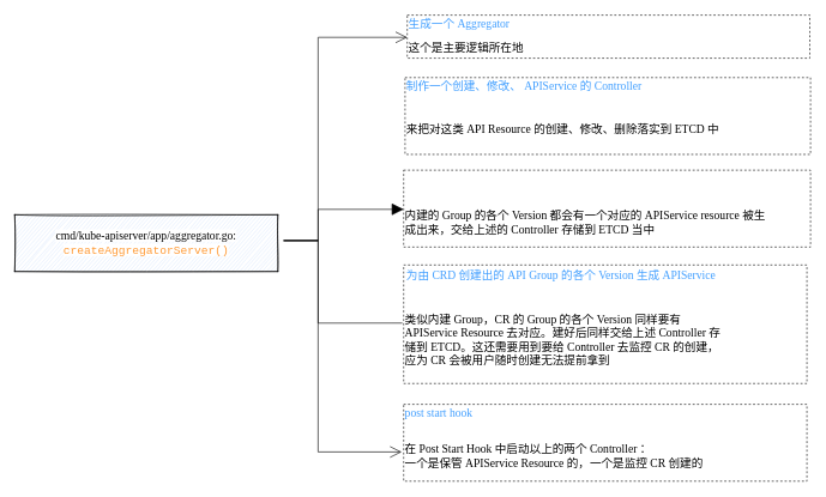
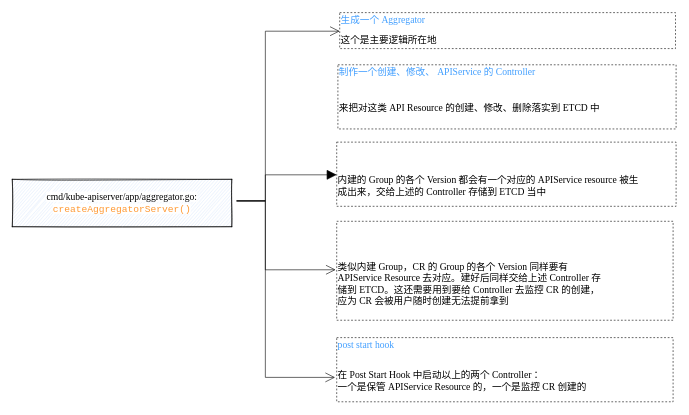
  <mxCell id="0" />
  <mxCell id="1" parent="0" />
  <mxCell id="2" style="edgeStyle=orthogonalEdgeStyle;rounded=0;sketch=0;hachureGap=4;orthogonalLoop=1;jettySize=auto;html=1;entryX=0;entryY=0.25;entryDx=0;entryDy=0;fontFamily=Lucida Console;fontSize=16;fontColor=#000000;endArrow=block;startSize=14;endSize=14;sourcePerimeterSpacing=8;targetPerimeterSpacing=8;" parent="1" source="6" target="11" edge="1"><mxGeometry relative="1" as="geometry"><Array as="points"><mxPoint x="442" y="334" /><mxPoint x="442" y="291" /></Array></mxGeometry></mxCell>
  <mxCell id="3" style="edgeStyle=orthogonalEdgeStyle;rounded=0;sketch=0;hachureGap=4;orthogonalLoop=1;jettySize=auto;html=1;entryX=-0.005;entryY=0.419;entryDx=0;entryDy=0;fontFamily=Lucida Console;fontSize=16;endArrow=open;startSize=14;endSize=14;sourcePerimeterSpacing=8;targetPerimeterSpacing=8;entryPerimeter=0;" parent="1" source="6" target="14" edge="1"><mxGeometry relative="1" as="geometry"><Array as="points"><mxPoint x="442" y="334" /><mxPoint x="442" y="628" /></Array></mxGeometry></mxCell>
  <mxCell id="4" style="edgeStyle=orthogonalEdgeStyle;rounded=0;sketch=0;hachureGap=4;orthogonalLoop=1;jettySize=auto;html=1;fontFamily=Lucida Console;fontSize=16;endArrow=open;startSize=14;endSize=14;sourcePerimeterSpacing=8;targetPerimeterSpacing=8;" parent="1" source="6" edge="1"><mxGeometry relative="1" as="geometry"><Array as="points"><mxPoint x="442" y="334" /><mxPoint x="442" y="51" /><mxPoint x="566" y="51" /></Array><mxPoint x="566" y="51" as="targetPoint" /></mxGeometry></mxCell>
- <mxCell id="5" style="edgeStyle=orthogonalEdgeStyle;rounded=0;sketch=0;hachureGap=4;orthogonalLoop=1;jettySize=auto;html=1;entryX=-0.004;entryY=0.305;entryDx=0;entryDy=0;entryPerimeter=0;fontFamily=Lucida Console;fontSize=16;endArrow=none;startSize=14;endSize=14;sourcePerimeterSpacing=8;targetPerimeterSpacing=8;" edge="1" parent="1" source="6" target="16"><mxGeometry relative="1" as="geometry"><Array as="points"><mxPoint x="442" y="334" /><mxPoint x="442" y="449" /></Array></mxGeometry></mxCell>
+ <mxCell id="5" style="edgeStyle=orthogonalEdgeStyle;rounded=0;sketch=0;hachureGap=4;orthogonalLoop=1;jettySize=auto;html=1;entryX=-0.004;entryY=0.305;entryDx=0;entryDy=0;entryPerimeter=0;fontFamily=Lucida Console;fontSize=16;endArrow=open;startSize=14;endSize=14;sourcePerimeterSpacing=8;targetPerimeterSpacing=8;" edge="1" parent="1" source="6" target="16"><mxGeometry relative="1" as="geometry"><Array as="points"><mxPoint x="442" y="334" /><mxPoint x="442" y="449" /></Array></mxGeometry></mxCell>
  <mxCell id="6" value="&lt;span style=&quot;background-color: rgb(255 , 255 , 255)&quot;&gt;cmd/kube-apiserver/app/aggregator.go:&lt;br style=&quot;font-size: 16px&quot;&gt;&lt;font color=&quot;#ff9933&quot; face=&quot;jetbrains mono, consolas, courier new, monospace&quot;&gt;createAggregatorServer()&lt;/font&gt;&lt;br&gt;&lt;/span&gt;" style="rounded=0;whiteSpace=wrap;html=1;sketch=1;hachureGap=4;fontFamily=Lucida Console;fontSize=16;fillColor=#dae8fc;" parent="1" vertex="1"><mxGeometry x="20" y="298" width="366" height="79" as="geometry" /></mxCell>
  <mxCell id="7" value="" style="group;strokeColor=default;dashed=1;" parent="1" vertex="1" connectable="0"><mxGeometry x="563" y="107" width="564" height="107" as="geometry" /></mxCell>
  <mxCell id="8" value="制作一个创建、修改、 APIService 的 Controller" style="text;strokeColor=none;fillColor=none;html=1;align=left;verticalAlign=middle;whiteSpace=wrap;rounded=0;sketch=1;hachureGap=4;fontFamily=Lucida Console;fontSize=16;fontColor=#409EFF;" parent="7" vertex="1"><mxGeometry width="564" height="24" as="geometry" /></mxCell>
  <mxCell id="9" value="来把对这类 API Resource 的创建、修改、删除落实到 ETCD 中" style="text;strokeColor=none;fillColor=none;html=1;align=left;verticalAlign=middle;whiteSpace=wrap;rounded=0;sketch=1;hachureGap=4;fontFamily=Lucida Console;fontSize=16;fontColor=#000000;" parent="7" vertex="1"><mxGeometry y="37" width="562.883" height="70" as="geometry" /></mxCell>
  <mxCell id="10" value="" style="group;strokeColor=default;dashed=1;" parent="1" vertex="1" connectable="0"><mxGeometry x="561" y="236" width="566" height="107" as="geometry" /></mxCell>
  <mxCell id="11" value="内建的 Group 的各个 Version 都会有一个对应的 APIService resource 被生成出来，交给上述的 Controller 存储到 ETCD 当中" style="text;strokeColor=none;fillColor=none;html=1;align=left;verticalAlign=middle;whiteSpace=wrap;rounded=0;sketch=1;hachureGap=4;fontFamily=Lucida Console;fontSize=16;fontColor=#000000;" parent="10" vertex="1"><mxGeometry y="37" width="510.532" height="70" as="geometry" /></mxCell>
  <mxCell id="12" value="" style="group;strokeColor=default;dashed=1;" parent="1" vertex="1" connectable="0"><mxGeometry x="561" y="562" width="561" height="107" as="geometry" /></mxCell>
  <mxCell id="13" value="post start hook" style="text;strokeColor=none;fillColor=none;html=1;align=left;verticalAlign=middle;whiteSpace=wrap;rounded=0;sketch=1;hachureGap=4;fontFamily=Lucida Console;fontSize=16;fontColor=#409EFF;" parent="12" vertex="1"><mxGeometry width="442.829" height="24" as="geometry" /></mxCell>
  <mxCell id="14" value="在 Post Start Hook 中启动以上的两个 Controller：&lt;br&gt;一个是保管 APIService Resource 的，一个是监控 CR 创建的" style="text;strokeColor=none;fillColor=none;html=1;align=left;verticalAlign=middle;whiteSpace=wrap;rounded=0;sketch=1;hachureGap=4;fontFamily=Lucida Console;fontSize=16;fontColor=#000000;" parent="12" vertex="1"><mxGeometry y="37" width="561" height="70" as="geometry" /></mxCell>
  <mxCell id="15" value="" style="group;strokeColor=default;dashed=1;" parent="1" vertex="1" connectable="0"><mxGeometry x="561" y="368" width="561" height="165" as="geometry" /></mxCell>
  <mxCell id="16" value="类似内建 Group，CR 的 Group 的各个 Version 同样要有 APIService Resource 去对应。建好后同样交给上述 Controller 存储到 ETCD。这还需要用到要给 Controller 去监控 CR 的创建，应为 CR 会被用户随时创建无法提前拿到" style="text;strokeColor=none;fillColor=none;html=1;align=left;verticalAlign=middle;whiteSpace=wrap;rounded=0;sketch=1;hachureGap=4;fontFamily=Lucida Console;fontSize=16;fontColor=#000000;" parent="15" vertex="1"><mxGeometry y="43.921" width="451" height="121.079" as="geometry" /></mxCell>
- <mxCell id="17" value="为由 CRD 创建出的 API Group 的各个 Version 生成 APIService" style="text;strokeColor=none;fillColor=none;html=1;align=left;verticalAlign=middle;whiteSpace=wrap;rounded=0;sketch=0;hachureGap=4;fontFamily=Lucida Console;fontSize=16;fontColor=#409EFF;" parent="15" vertex="1"><mxGeometry x="2" width="559" height="28.49" as="geometry" /></mxCell>
  <mxCell id="18" value="" style="group;strokeColor=default;dashed=1;" vertex="1" connectable="0" parent="1"><mxGeometry x="566" y="20" width="560" height="60" as="geometry" /></mxCell>
  <mxCell id="19" value="生成一个 Aggregator" style="text;strokeColor=none;fillColor=none;html=1;align=left;verticalAlign=middle;whiteSpace=wrap;rounded=0;sketch=1;hachureGap=4;fontFamily=Lucida Console;fontSize=16;fontColor=#409EFF;" parent="18" vertex="1"><mxGeometry width="520.219" height="24" as="geometry" /></mxCell>
  <mxCell id="20" value="这个是主要逻辑所在地" style="text;strokeColor=none;fillColor=none;html=1;align=left;verticalAlign=middle;whiteSpace=wrap;rounded=0;sketch=1;hachureGap=4;fontFamily=Lucida Console;fontSize=16;" vertex="1" parent="18"><mxGeometry y="30" width="560" height="30" as="geometry" /></mxCell>
